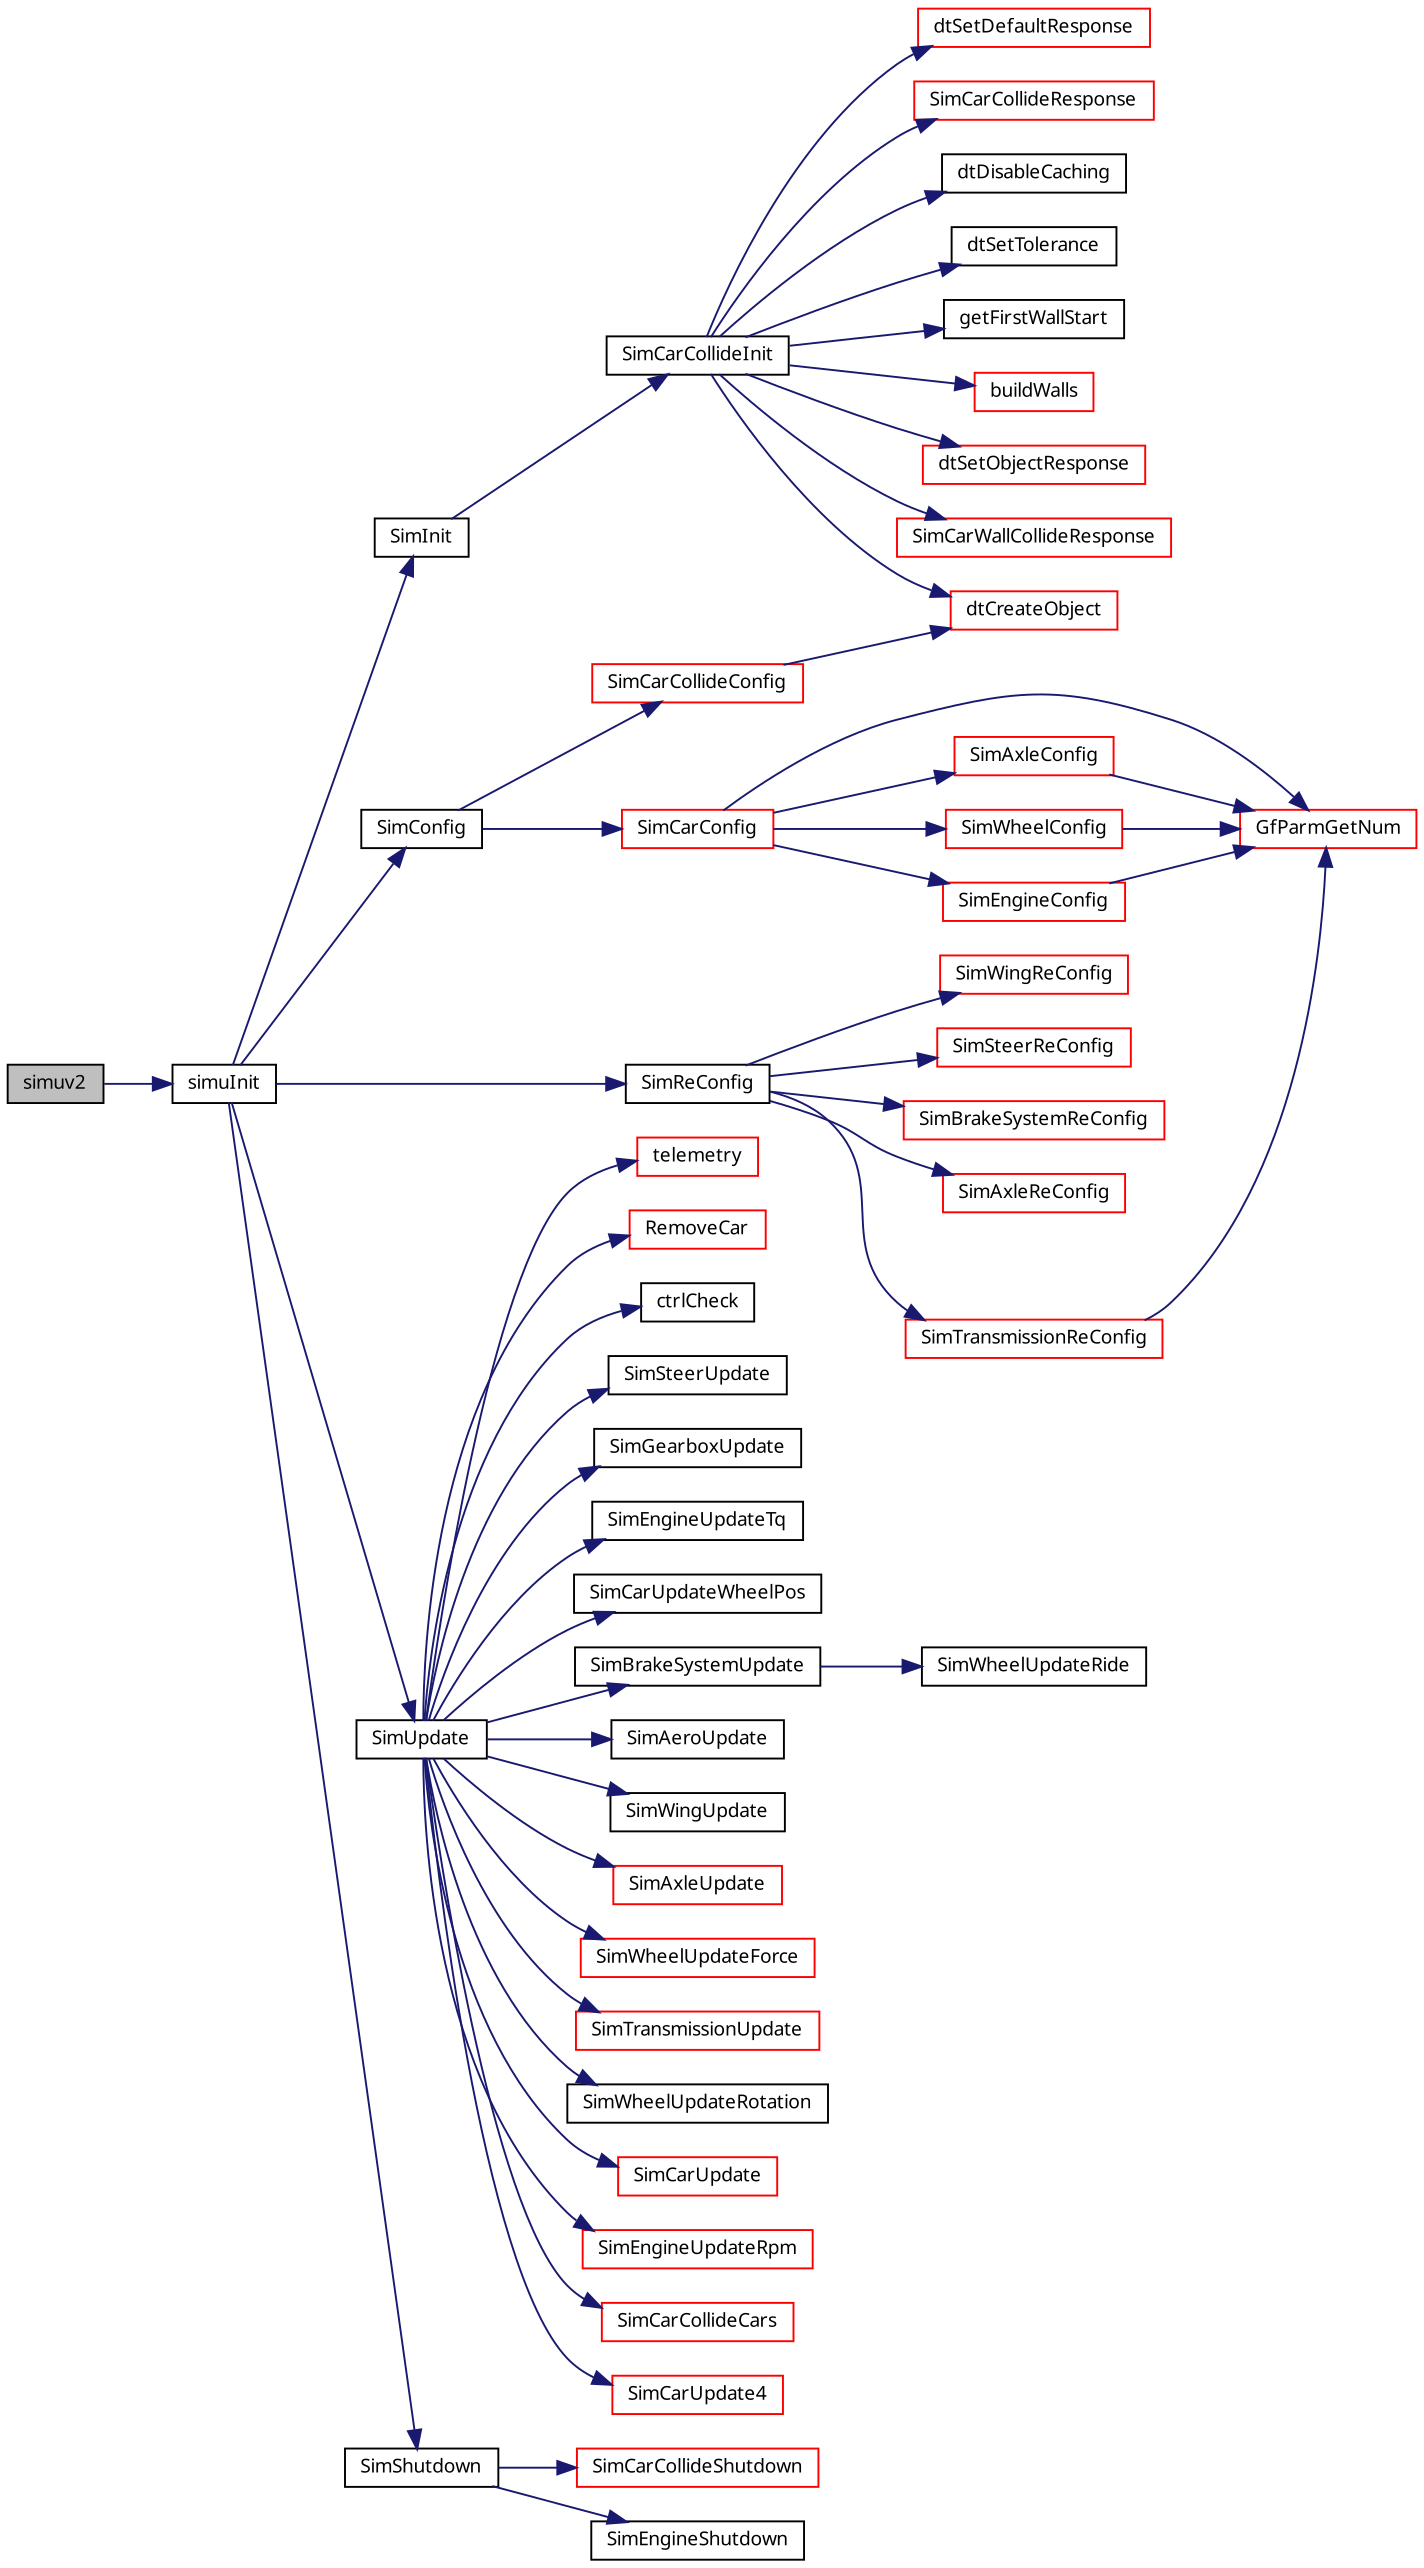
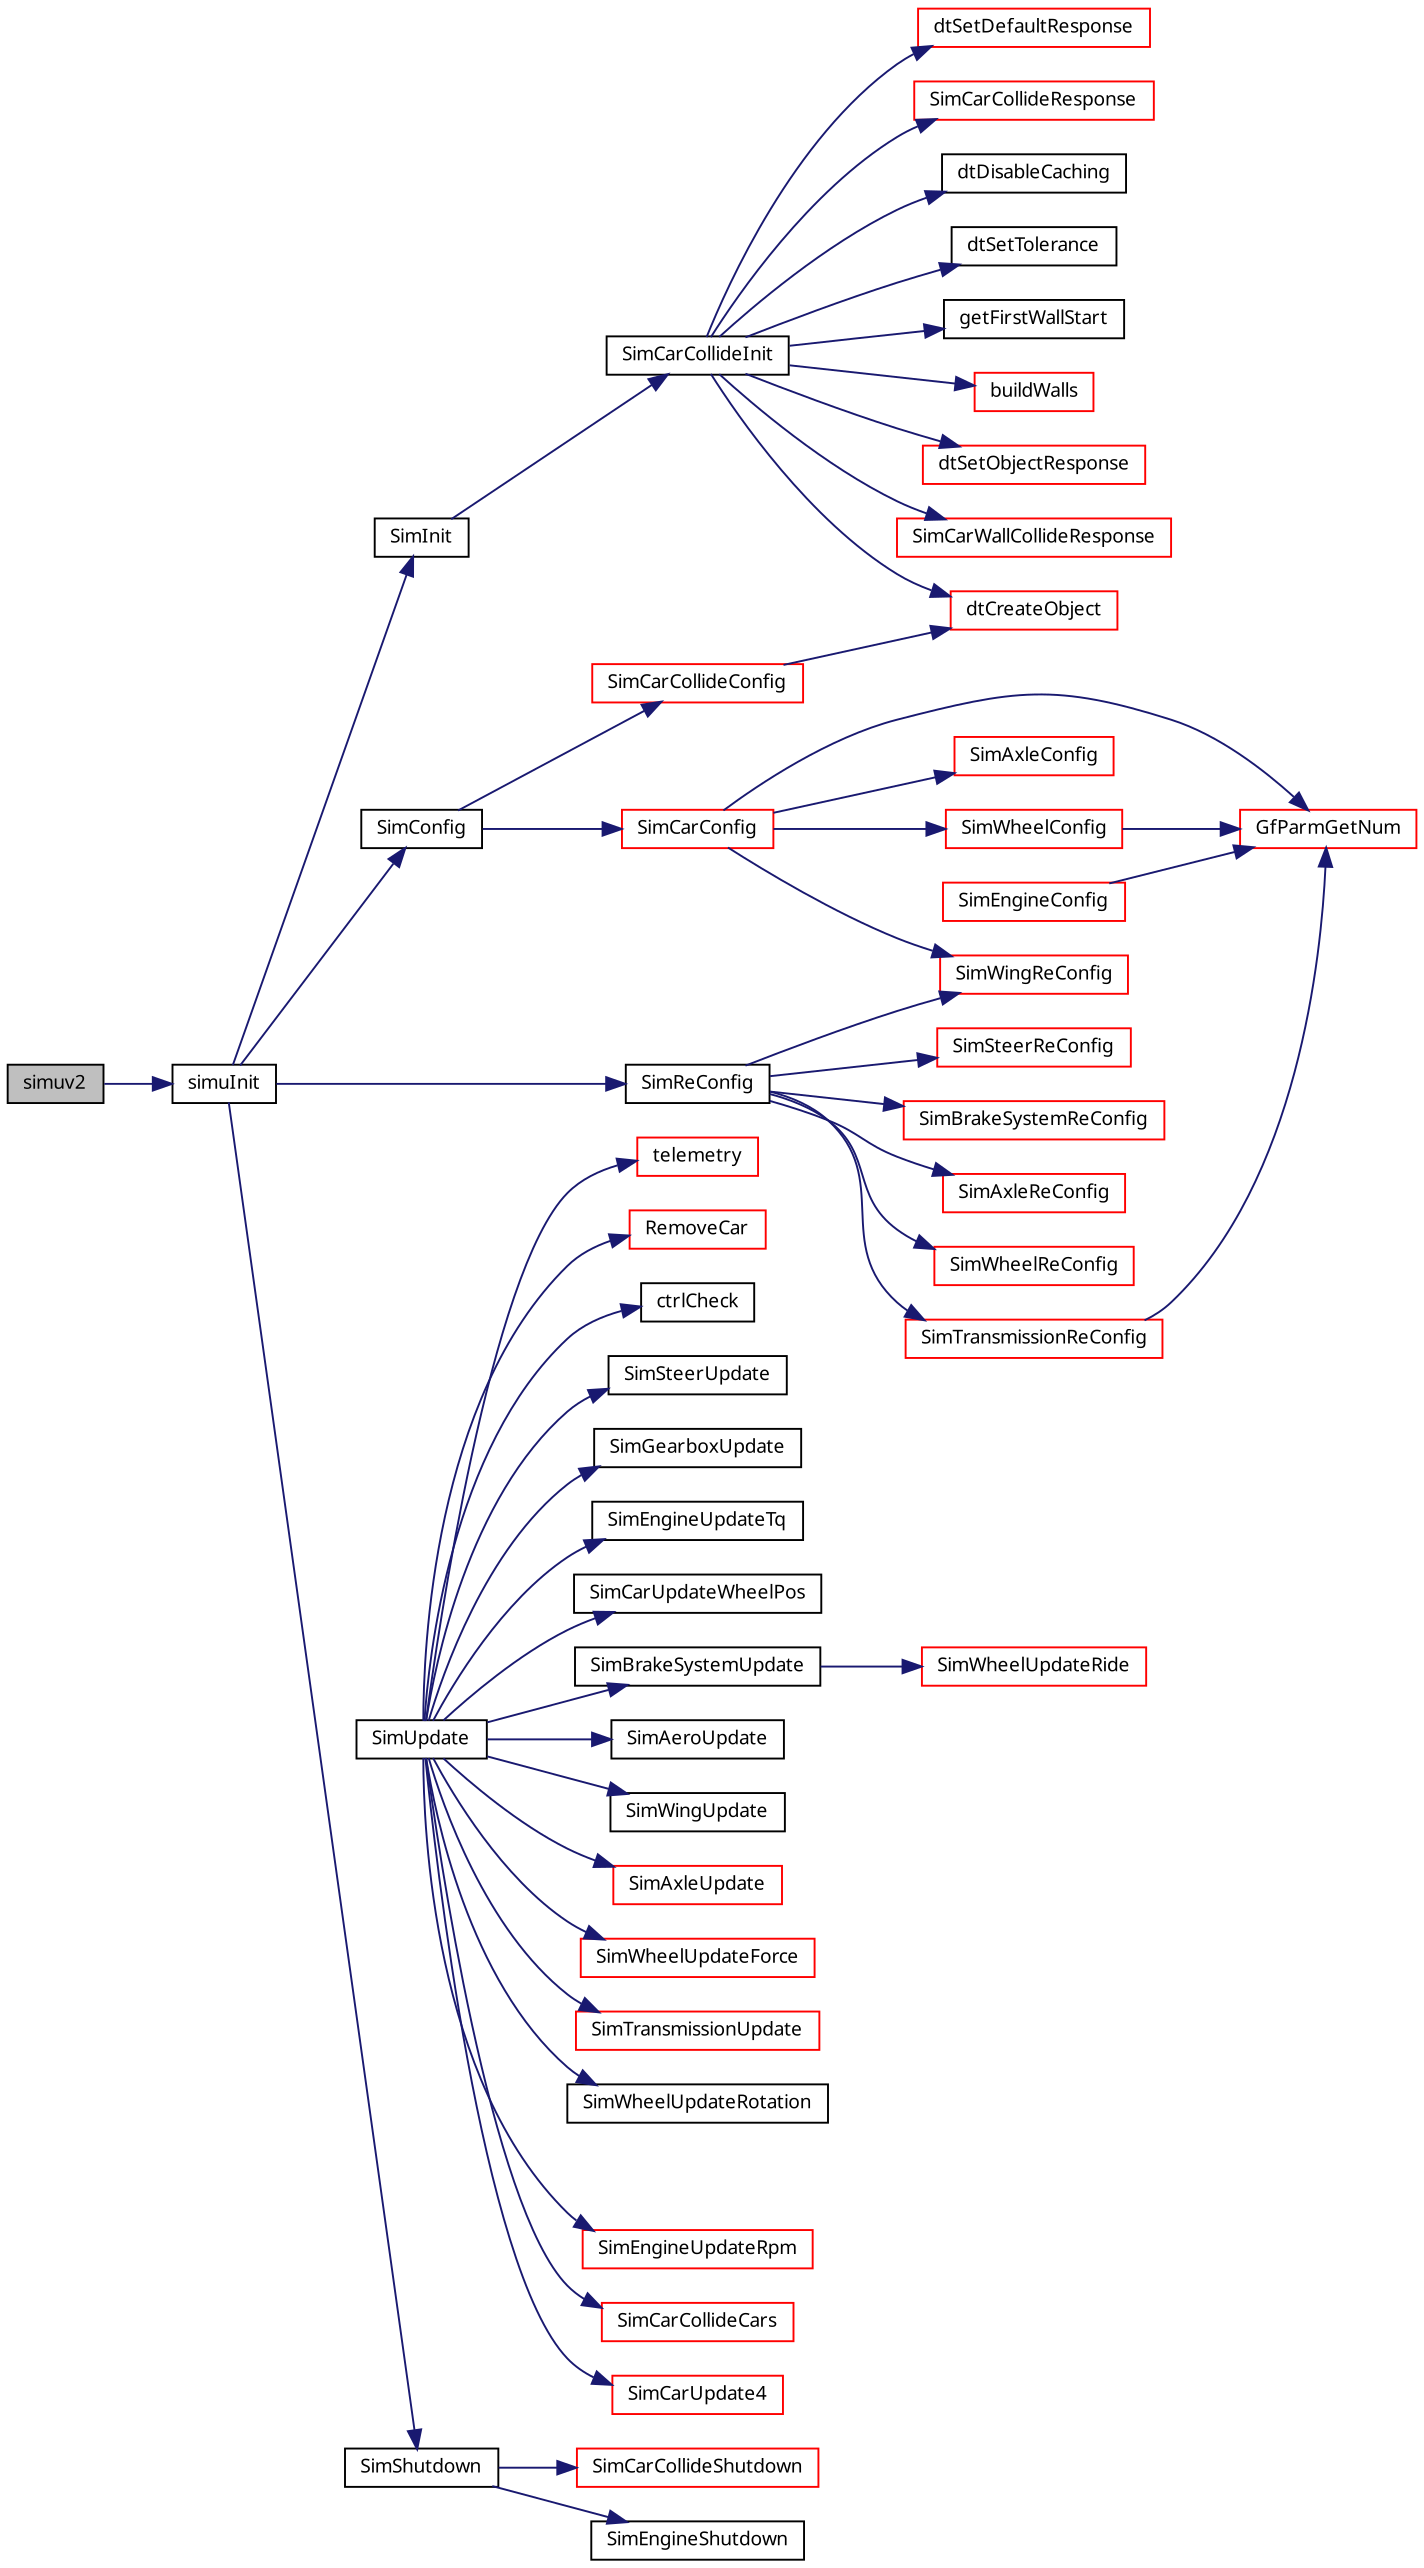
  digraph {
    fontname="Noto Sans"
    rankdir=LR
    node [color=red fillcolor=white fontname="Noto Sans" fontsize=10 shape=record style=filled]
    edge [color=midnightblue fontname="Noto Sans" fontsize=10 labelfontname=Helvetica labelfontsize=10 style=solid]
    n1 [color=black fillcolor=grey75 fontcolor=black height=0.2 label=simuv2 width=0.4]
    n2 [color=black height=0.2 label=simuInit width=0.4]
    n3 [color=black height=0.2 label=SimInit width=0.4]
    n4 [color=black height=0.2 label=SimConfig width=0.4]
    n5 [color=black height=0.2 label=SimReConfig width=0.4]
    n6 [color=black height=0.2 label=SimUpdate width=0.4]
    n7 [color=black height=0.2 label=SimShutdown width=0.4]
    n8 [color=black height=0.2 label=SimCarCollideInit width=0.4]
    n9 [height=0.2 label=SimCarConfig width=0.4]
    n10 [height=0.2 label=SimCarCollideConfig width=0.4]
    n11 [height=0.2 label=SimSteerReConfig width=0.4]
    n12 [height=0.2 label=SimBrakeSystemReConfig width=0.4]
    n13 [height=0.2 label=SimWingReConfig width=0.4]
    n14 [height=0.2 label=SimAxleReConfig width=0.4]
+   n15 [height=0.2 label=SimWheelReConfig width=0.4]
    n16 [height=0.2 label=SimTransmissionReConfig width=0.4]
    n17 [height=0.2 label=telemetry width=0.4]
    n18 [height=0.2 label=RemoveCar width=0.4]
    n19 [color=black height=0.2 label=ctrlCheck width=0.4]
    n20 [color=black height=0.2 label=SimSteerUpdate width=0.4]
    n21 [color=black height=0.2 label=SimGearboxUpdate width=0.4]
    n22 [color=black height=0.2 label=SimEngineUpdateTq width=0.4]
    n23 [color=black height=0.2 label=SimCarUpdateWheelPos width=0.4]
    n24 [color=black height=0.2 label=SimBrakeSystemUpdate width=0.4]
    n25 [color=black height=0.2 label=SimAeroUpdate width=0.4]
    n26 [color=black height=0.2 label=SimWingUpdate width=0.4]
    n27 [height=0.2 label=SimAxleUpdate width=0.4]
    n28 [height=0.2 label=SimWheelUpdateForce width=0.4]
    n29 [height=0.2 label=SimTransmissionUpdate width=0.4]
    n30 [color=black height=0.2 label=SimWheelUpdateRotation width=0.4]
-   n31 [height=0.2 label=SimCarUpdate width=0.4]
    n32 [height=0.2 label=SimEngineUpdateRpm width=0.4]
    n33 [height=0.2 label=SimCarCollideCars width=0.4]
    n34 [height=0.2 label=SimCarUpdate4 width=0.4]
    n35 [height=0.2 label=SimCarCollideShutdown width=0.4]
    n36 [color=black height=0.2 label=SimEngineShutdown width=0.4]
    n37 [height=0.2 label=dtSetDefaultResponse width=0.4]
    n38 [height=0.2 label=SimCarCollideResponse width=0.4]
    n39 [color=black height=0.2 label=dtDisableCaching width=0.4]
    n40 [color=black height=0.2 label=dtSetTolerance width=0.4]
    n41 [color=black height=0.2 label=getFirstWallStart width=0.4]
    n42 [height=0.2 label=buildWalls width=0.4]
    n43 [height=0.2 label=dtCreateObject width=0.4]
    n44 [height=0.2 label=dtSetObjectResponse width=0.4]
    n45 [height=0.2 label=SimCarWallCollideResponse width=0.4]
    n46 [height=0.2 label=GfParmGetNum width=0.4]
    n47 [height=0.2 label=SimAxleConfig width=0.4]
    n48 [height=0.2 label=SimWheelConfig width=0.4]
    n49 [height=0.2 label=SimEngineConfig width=0.4]
-   n50 [color=black height=0.2 label=SimWheelUpdateRide width=0.4]
+   n50 [height=0.2 label=SimWheelUpdateRide width=0.4]
    n1 -> n2
    n2 -> n3
    n2 -> n4
    n2 -> n5
-   n2 -> n6
    n2 -> n7
    n3 -> n8
    n4 -> n9
    n4 -> n10
    n5 -> n11
    n5 -> n12
    n5 -> n13
    n5 -> n14
+   n5 -> n15
    n5 -> n16
    n6 -> n17
    n6 -> n18
    n6 -> n19
    n6 -> n20
    n6 -> n21
    n6 -> n22
    n6 -> n23
    n6 -> n24
    n6 -> n25
    n6 -> n26
    n6 -> n27
    n6 -> n28
    n6 -> n29
    n6 -> n30
-   n6 -> n31
    n6 -> n32
    n6 -> n33
    n6 -> n34
    n7 -> n35
    n7 -> n36
    n8 -> n37
    n8 -> n38
    n8 -> n39
    n8 -> n40
    n8 -> n41
    n8 -> n42
    n8 -> n43
    n8 -> n44
    n8 -> n45
    n9 -> n46
    n9 -> n47
    n9 -> n48
-   n9 -> n49
+   n9 -> n13
    n10 -> n43
    n16 -> n46
    n24 -> n50
-   n47 -> n46
    n48 -> n46
    n49 -> n46
  }
